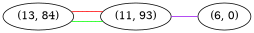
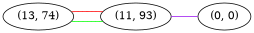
  graph {
    rankdir=LR
-   "(13, 84)"
+   "(13, 84)" [label="(13, 74)"]
    "(11, 93)"
-   "(0, 0)" [label="(6, 0)"]
+   "(0, 0)"
    "(13, 84)" -- "(11, 93)" [color=green weight=2]
    "(13, 84)" -- "(11, 93)" [color=red weight=1]
    "(11, 93)" -- "(0, 0)" [color=purple weight=4]
  }
